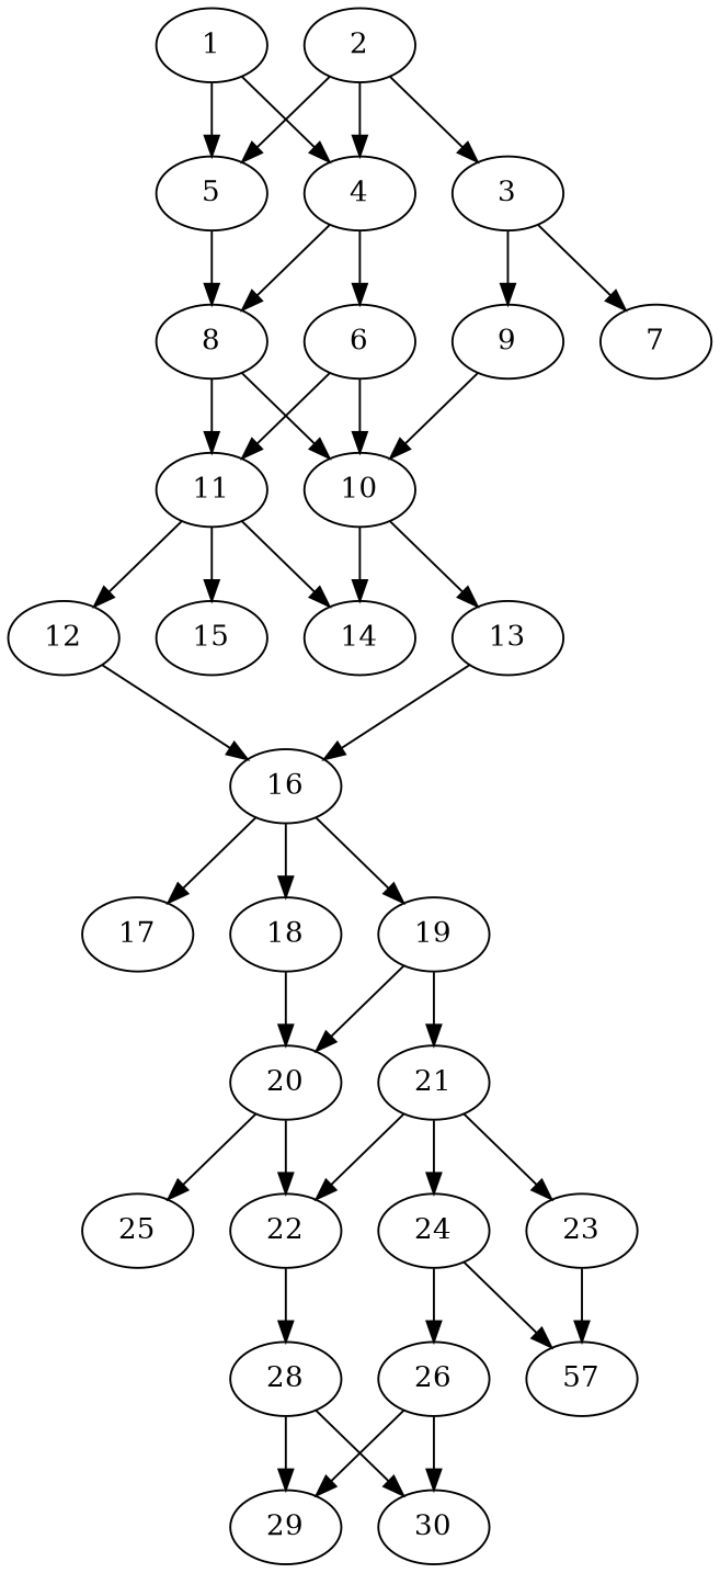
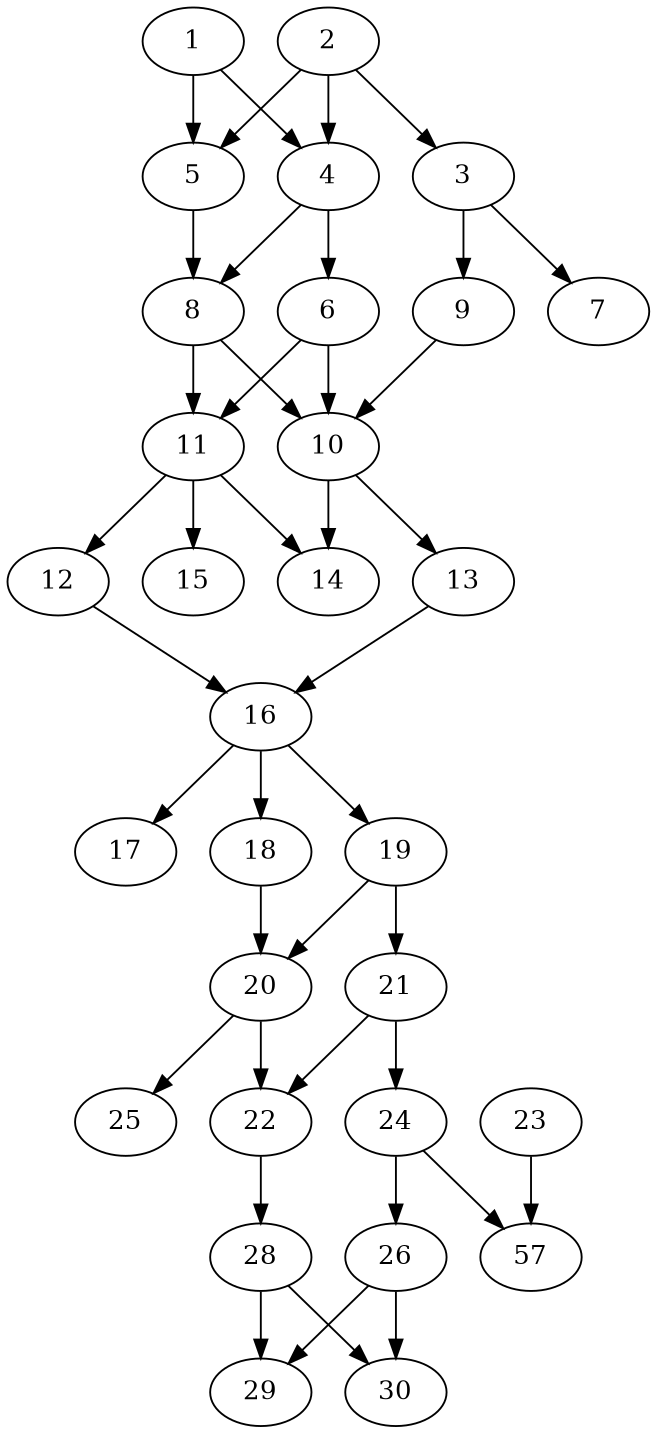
  digraph {
    node [alpha=0.12 expect_size=19503104]
    1 [expect_size=36128768]
    4 [expect_size=22244352]
    5 [alpha=0.10 expect_size=5437440]
    6 [alpha=0.08 expect_size=47930368]
    8 [alpha=0.07]
    10 [alpha=0.13 expect_size=33346560]
    11 [alpha=0.20 expect_size=46013440]
    7 [alpha=0.18 expect_size=33243136]
    2 [alpha=0.13 expect_size=40513536]
    3 [alpha=0.09 expect_size=20452352]
    9 [alpha=0.18 expect_size=15802368]
    13 [alpha=0.15 expect_size=12537856]
    14 [alpha=0.11 expect_size=33283072]
    12 [alpha=0.04 expect_size=28251136]
    15 [alpha=0.09 expect_size=13256704]
    16 [expect_size=35805184]
    17 [alpha=0.17 expect_size=8096768]
    18 [alpha=0.01 expect_size=49504256]
    19 [alpha=0.08]
    20 [alpha=0.13 expect_size=14902272]
    21 [expect_size=44471296]
    22 [alpha=0.06 expect_size=43843584]
    25 [alpha=0.00 expect_size=22620160]
    23 [alpha=0.06 expect_size=6917120]
    24 [alpha=0.13 expect_size=42748928]
    28 [alpha=0.06 expect_size=18832384]
    n27 [alpha=0.03 expect_size=26339328 label=57]
    26 [alpha=0.06 expect_size=44680192]
    29 [alpha=0.14 expect_size=20616192]
    30 [alpha=0.14 expect_size=39176192]
    1 -> 4
    1 -> 5
    4 -> 6
    4 -> 8
    5 -> 8
    6 -> 10
    6 -> 11
    8 -> 10
    8 -> 11
    10 -> 13
    10 -> 14
    11 -> 14
    11 -> 12
    11 -> 15
    2 -> 4
    2 -> 5
    2 -> 3
    3 -> 7
    3 -> 9
    9 -> 10
    13 -> 16
    12 -> 16
    16 -> 17
    16 -> 18
    16 -> 19
    18 -> 20
    19 -> 20
    19 -> 21
    20 -> 22
    20 -> 25
    21 -> 22
-   21 -> 23
    21 -> 24
    22 -> 28
    23 -> n27
    24 -> n27
    24 -> 26
    28 -> 29
    28 -> 30
    26 -> 29
    26 -> 30
  }
